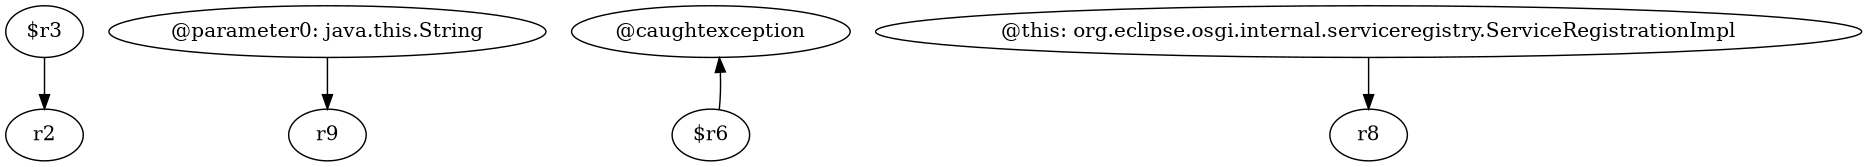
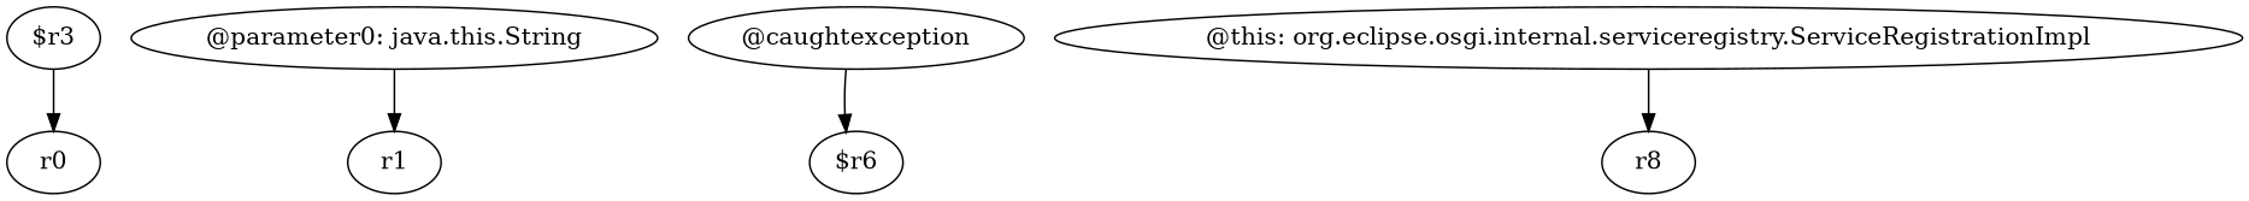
  digraph {
    n1 [label="$r3"]
-   n2 [label=r2]
+   n2 [label=r0]
    n3 [label="@parameter0: java.this.String"]
-   n4 [label=r9]
+   n4 [label=r1]
    n5 [label="@caughtexception"]
    n6 [label="$r6"]
    n7 [label="@this: org.eclipse.osgi.internal.serviceregistry.ServiceRegistrationImpl"]
    n8 [label=r8]
    n1 -> n2
    n3 -> n4
-   n6 -> n5
+   n5 -> n6
    n7 -> n8
  }
